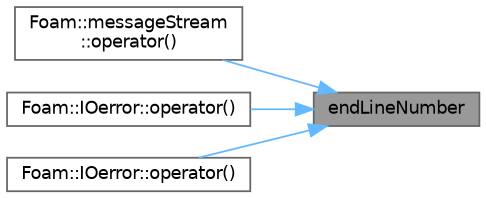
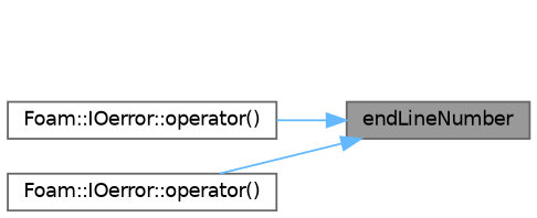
  digraph {
    rankdir=RL
    node [color=grey40 fillcolor=white fontname=Helvetica fontsize=10 shape=box style=filled]
    edge [color=steelblue1 dir=back fontname=Helvetica fontsize=10 labelfontname=Helvetica labelfontsize=10 style=solid]
    n1 [color=gray40 fillcolor=grey60 fontcolor=black height=0.2 label=endLineNumber width=0.4]
-   n2 [height=0.2 label="Foam::messageStream\l::operator()" width=0.4]
    n3 [height=0.2 label="Foam::IOerror::operator()" width=0.4]
    n4 [height=0.2 label="Foam::IOerror::operator()" width=0.4]
-   n1 -> n2
    n1 -> n3
    n1 -> n4
  }
